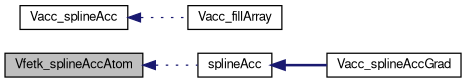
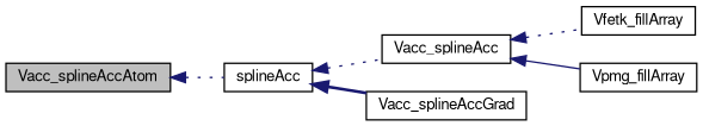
  digraph {
    rankdir=LR
    node [color=black fillcolor=white fontname=FreeSans fontsize=10 shape=record style=filled]
    edge [color=midnightblue dir=back fontname=FreeSans fontsize=10 labelfontname=FreeSans labelfontsize=10 style=dotted]
-   n1 [fillcolor=grey75 fontcolor=black height=0.2 label=Vfetk_splineAccAtom width=0.4]
+   n1 [fillcolor=grey75 fontcolor=black height=0.2 label=Vacc_splineAccAtom width=0.4]
    n2 [height=0.2 label=splineAcc width=0.4]
    n3 [height=0.2 label=Vacc_splineAcc width=0.4]
    n4 [height=0.2 label=Vacc_splineAccGrad width=0.4]
-   n5 [height=0.2 label=Vacc_fillArray width=0.4]
+   n5 [height=0.2 label=Vfetk_fillArray width=0.4]
+   n6 [height=0.2 label=Vpmg_fillArray width=0.4]
    n1 -> n2
+   n2 -> n3
    n2 -> n4 [style=bold]
    n3 -> n5
+   n3 -> n6 [style=solid]
  }
